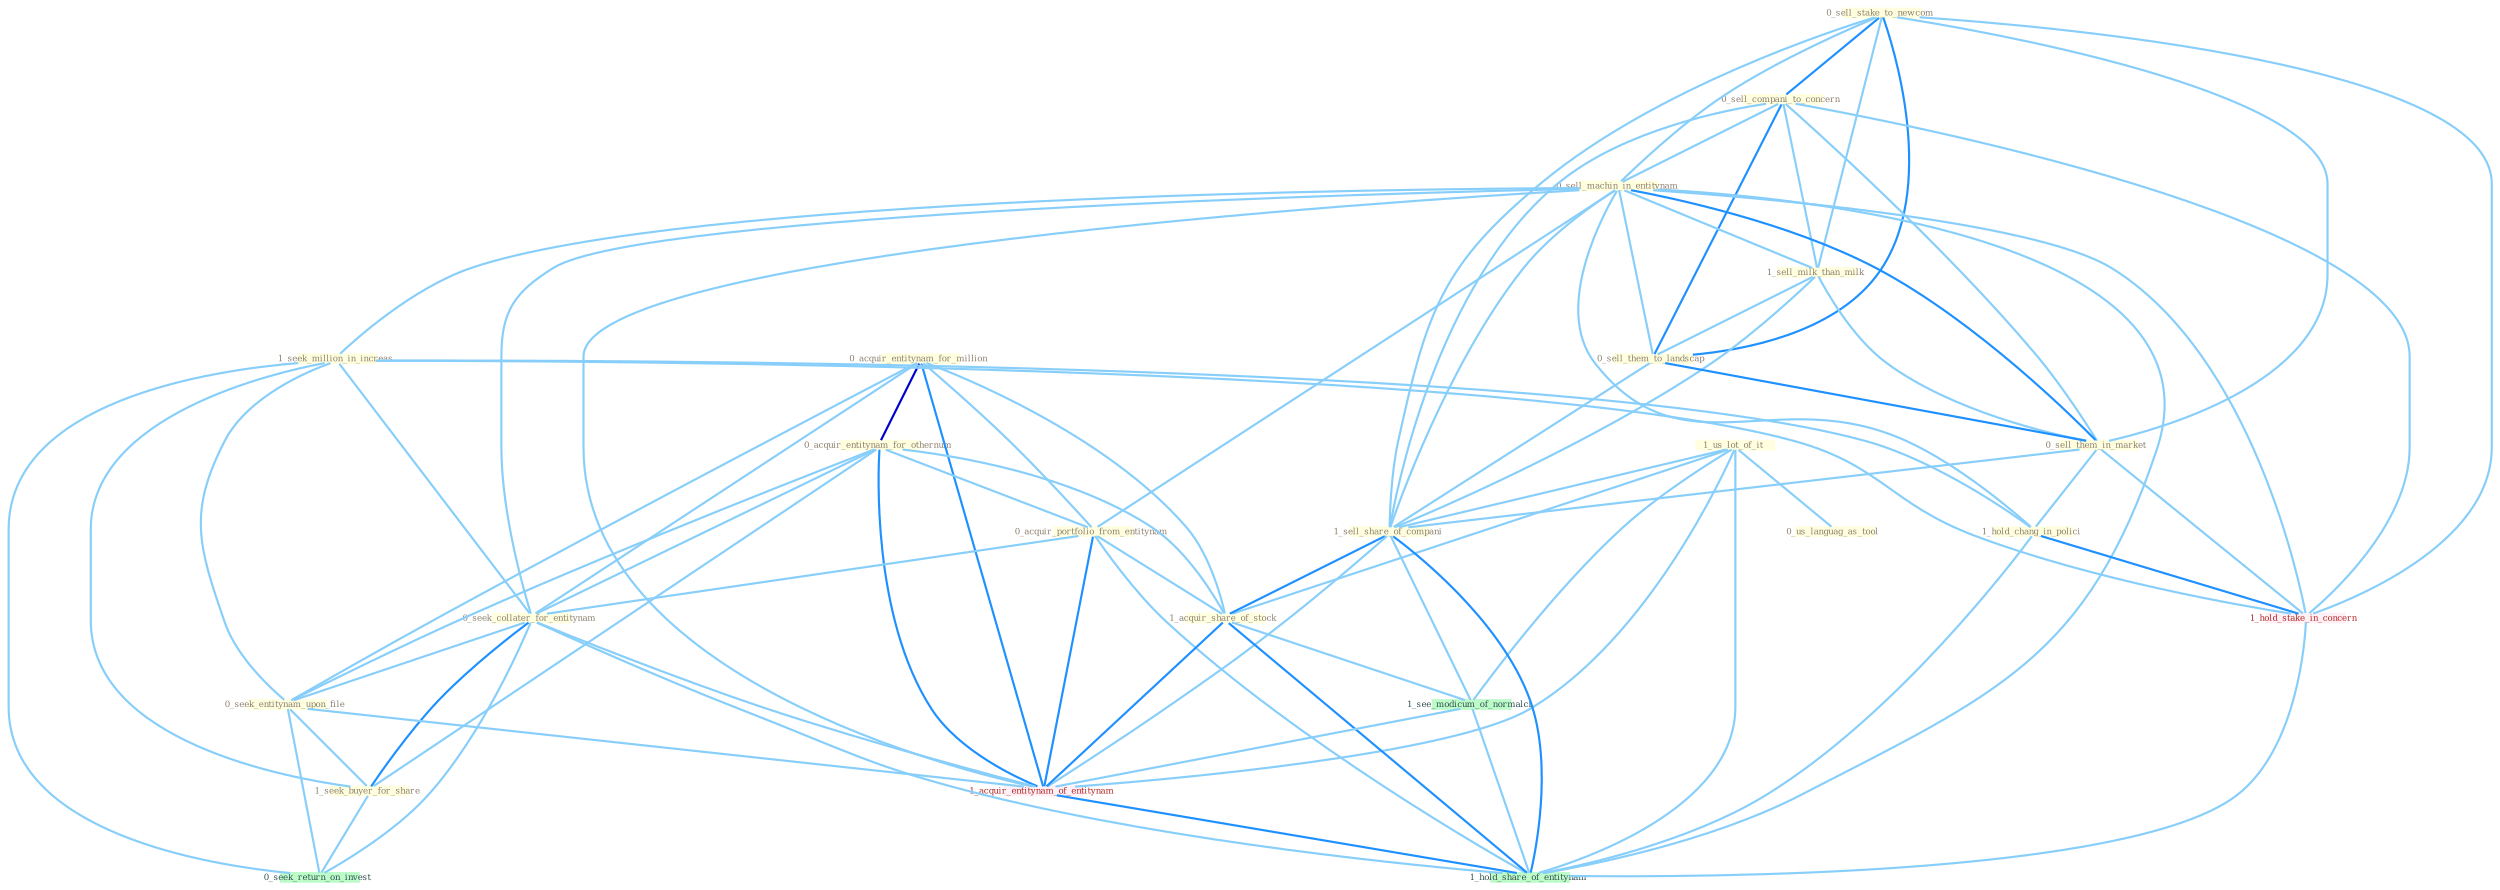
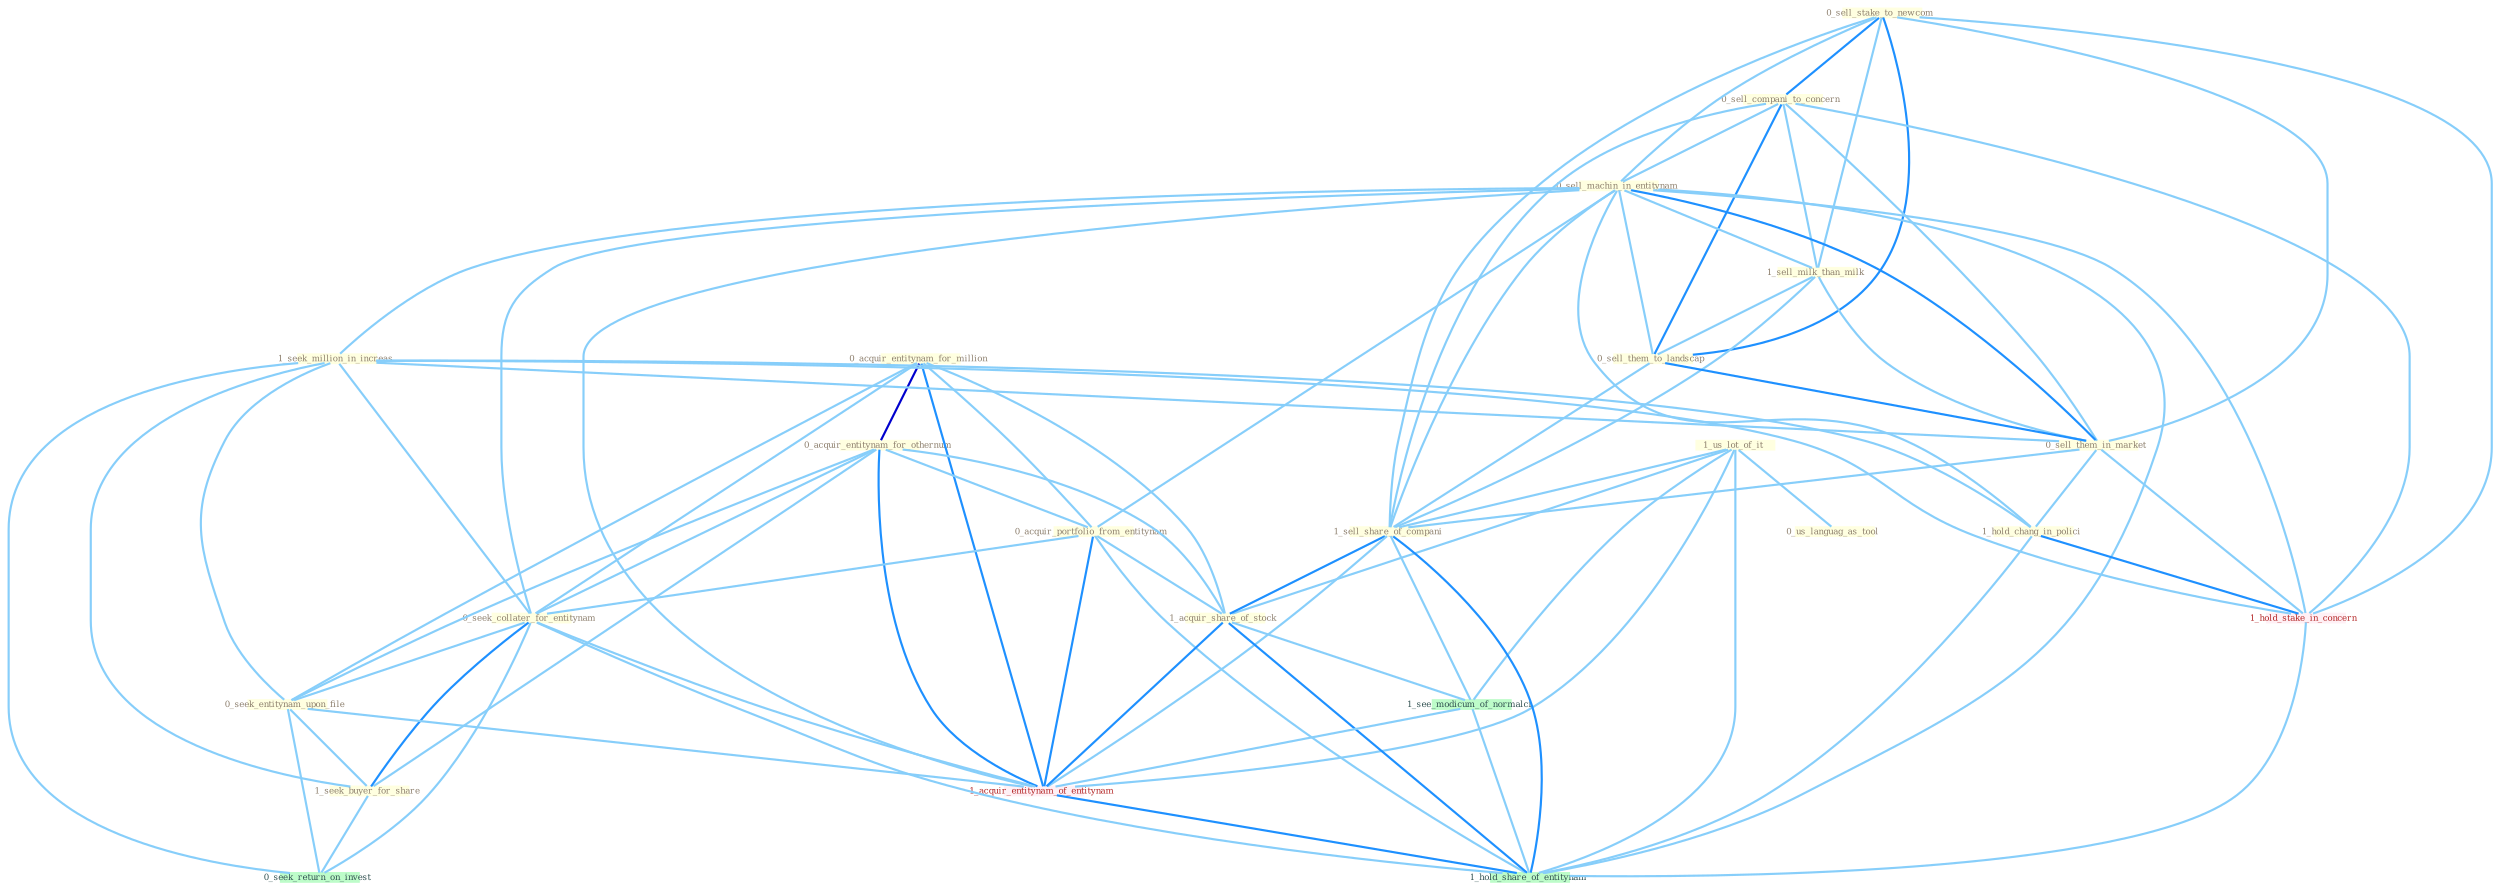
  graph {
    node [color="#ffffe0" fixedsize=true fontcolor="#8b7d6b" fontsize=4 shape=polygon style=filled]
    edge [color="#87cefa" w=1]
    "0_acquir_entitynam_for_million " [height=.06 width=.5]
    "0_sell_stake_to_newcom " [height=.06 width=.5]
    "0_sell_compani_to_concern " [height=.06 width=.5]
    "0_acquir_entitynam_for_othernum " [height=.06 width=.5]
    "0_sell_machin_in_entitynam " [height=.06 width=.5]
    "0_acquir_portfolio_from_entitynam " [height=.06 width=.5]
    "1_us_lot_of_it " [height=.06 width=.5]
    "1_seek_million_in_increas " [height=.06 width=.5]
    "1_sell_milk_than_milk " [height=.06 width=.5]
    "0_seek_collater_for_entitynam " [height=.06 width=.5]
    "0_sell_them_to_landscap " [height=.06 width=.5]
    "0_us_languag_as_tool " [height=.06 width=.5]
    "0_sell_them_in_market " [height=.06 width=.5]
    "1_sell_share_of_compani " [height=.06 width=.5]
    "0_seek_entitynam_upon_file " [height=.06 width=.5]
    "1_acquir_share_of_stock " [height=.06 width=.5]
    "1_hold_chang_in_polici " [height=.06 width=.5]
    "1_seek_buyer_for_share " [height=.06 width=.5]
    "1_hold_stake_in_concern " [color="#fff0f5" fontcolor="#b22222" height=.06 width=.5]
    "1_acquir_entitynam_of_entitynam " [color="#fff0f5" fontcolor="#b22222" height=.06 width=.5]
    "1_hold_share_of_entitynam " [color="#BDFCC9" fontcolor="#2f4f4f" height=.06 width=.5]
    "1_see_modicum_of_normalci " [color="#BDFCC9" fontcolor="#2f4f4f" height=.06 width=.5]
    "0_seek_return_on_invest " [color="#BDFCC9" fontcolor="#2f4f4f" height=.06 width=.5]
    subgraph sub_1 {
      "0_acquir_entitynam_for_million "
      "0_sell_stake_to_newcom "
      "0_sell_compani_to_concern "
      "0_acquir_entitynam_for_othernum "
      "0_sell_machin_in_entitynam "
      "0_acquir_portfolio_from_entitynam "
      "1_us_lot_of_it "
      "1_seek_million_in_increas "
      "1_sell_milk_than_milk "
      "0_seek_collater_for_entitynam "
      "0_sell_them_to_landscap "
      "0_us_languag_as_tool "
      "0_sell_them_in_market "
      "1_sell_share_of_compani "
      "0_seek_entitynam_upon_file "
      "1_acquir_share_of_stock "
      "1_hold_chang_in_polici "
      "1_seek_buyer_for_share "
    }
    subgraph sub_2 {
      "1_hold_stake_in_concern "
      "1_acquir_entitynam_of_entitynam "
    }
    "0_acquir_entitynam_for_million " -- "0_acquir_entitynam_for_othernum " [color="#0000cd" w=3]
    "0_acquir_entitynam_for_million " -- "0_acquir_portfolio_from_entitynam "
    "0_acquir_entitynam_for_million " -- "0_seek_collater_for_entitynam "
    "0_acquir_entitynam_for_million " -- "0_seek_entitynam_upon_file "
    "0_acquir_entitynam_for_million " -- "1_acquir_share_of_stock "
    "0_acquir_entitynam_for_million " -- "1_acquir_entitynam_of_entitynam " [color="#1e90ff" w=2]
    "0_sell_stake_to_newcom " -- "0_sell_compani_to_concern " [color="#1e90ff" w=2]
    "0_sell_stake_to_newcom " -- "0_sell_machin_in_entitynam "
    "0_sell_stake_to_newcom " -- "1_sell_milk_than_milk "
    "0_sell_stake_to_newcom " -- "0_sell_them_to_landscap " [color="#1e90ff" w=2]
    "0_sell_stake_to_newcom " -- "0_sell_them_in_market "
    "0_sell_stake_to_newcom " -- "1_sell_share_of_compani "
    "0_sell_stake_to_newcom " -- "1_hold_stake_in_concern "
    "0_sell_compani_to_concern " -- "0_sell_machin_in_entitynam "
    "0_sell_compani_to_concern " -- "1_sell_milk_than_milk "
    "0_sell_compani_to_concern " -- "0_sell_them_to_landscap " [color="#1e90ff" w=2]
    "0_sell_compani_to_concern " -- "0_sell_them_in_market "
    "0_sell_compani_to_concern " -- "1_sell_share_of_compani "
    "0_sell_compani_to_concern " -- "1_hold_stake_in_concern "
    "0_acquir_entitynam_for_othernum " -- "0_acquir_portfolio_from_entitynam "
    "0_acquir_entitynam_for_othernum " -- "0_seek_collater_for_entitynam "
    "0_acquir_entitynam_for_othernum " -- "0_seek_entitynam_upon_file "
    "0_acquir_entitynam_for_othernum " -- "1_acquir_share_of_stock "
    "0_acquir_entitynam_for_othernum " -- "1_seek_buyer_for_share "
    "0_acquir_entitynam_for_othernum " -- "1_acquir_entitynam_of_entitynam " [color="#1e90ff" w=2]
    "0_sell_machin_in_entitynam " -- "0_acquir_portfolio_from_entitynam "
    "0_sell_machin_in_entitynam " -- "1_seek_million_in_increas "
    "0_sell_machin_in_entitynam " -- "1_sell_milk_than_milk "
    "0_sell_machin_in_entitynam " -- "0_seek_collater_for_entitynam "
    "0_sell_machin_in_entitynam " -- "0_sell_them_to_landscap "
    "0_sell_machin_in_entitynam " -- "0_sell_them_in_market " [color="#1e90ff" w=2]
    "0_sell_machin_in_entitynam " -- "1_sell_share_of_compani "
    "0_sell_machin_in_entitynam " -- "1_hold_chang_in_polici "
    "0_sell_machin_in_entitynam " -- "1_hold_stake_in_concern "
    "0_sell_machin_in_entitynam " -- "1_acquir_entitynam_of_entitynam "
    "0_sell_machin_in_entitynam " -- "1_hold_share_of_entitynam "
    "0_acquir_portfolio_from_entitynam " -- "0_seek_collater_for_entitynam "
    "0_acquir_portfolio_from_entitynam " -- "1_acquir_share_of_stock "
    "0_acquir_portfolio_from_entitynam " -- "1_acquir_entitynam_of_entitynam " [color="#1e90ff" w=2]
    "0_acquir_portfolio_from_entitynam " -- "1_hold_share_of_entitynam "
    "1_us_lot_of_it " -- "0_us_languag_as_tool "
    "1_us_lot_of_it " -- "1_sell_share_of_compani "
    "1_us_lot_of_it " -- "1_acquir_share_of_stock "
    "1_us_lot_of_it " -- "1_acquir_entitynam_of_entitynam "
    "1_us_lot_of_it " -- "1_hold_share_of_entitynam "
    "1_us_lot_of_it " -- "1_see_modicum_of_normalci "
    "1_seek_million_in_increas " -- "0_seek_collater_for_entitynam "
+   "1_seek_million_in_increas " -- "0_sell_them_in_market "
    "1_seek_million_in_increas " -- "0_seek_entitynam_upon_file "
    "1_seek_million_in_increas " -- "1_hold_chang_in_polici "
    "1_seek_million_in_increas " -- "1_seek_buyer_for_share "
    "1_seek_million_in_increas " -- "1_hold_stake_in_concern "
    "1_seek_million_in_increas " -- "0_seek_return_on_invest "
    "1_sell_milk_than_milk " -- "0_sell_them_to_landscap "
    "1_sell_milk_than_milk " -- "0_sell_them_in_market "
    "1_sell_milk_than_milk " -- "1_sell_share_of_compani "
    "0_seek_collater_for_entitynam " -- "0_seek_entitynam_upon_file "
    "0_seek_collater_for_entitynam " -- "1_seek_buyer_for_share " [color="#1e90ff" w=2]
    "0_seek_collater_for_entitynam " -- "1_acquir_entitynam_of_entitynam "
    "0_seek_collater_for_entitynam " -- "1_hold_share_of_entitynam "
    "0_seek_collater_for_entitynam " -- "0_seek_return_on_invest "
    "0_sell_them_to_landscap " -- "0_sell_them_in_market " [color="#1e90ff" w=2]
    "0_sell_them_to_landscap " -- "1_sell_share_of_compani "
    "0_sell_them_in_market " -- "1_sell_share_of_compani "
    "0_sell_them_in_market " -- "1_hold_chang_in_polici "
    "0_sell_them_in_market " -- "1_hold_stake_in_concern "
    "1_sell_share_of_compani " -- "1_acquir_share_of_stock " [color="#1e90ff" w=2]
    "1_sell_share_of_compani " -- "1_acquir_entitynam_of_entitynam "
    "1_sell_share_of_compani " -- "1_hold_share_of_entitynam " [color="#1e90ff" w=2]
    "1_sell_share_of_compani " -- "1_see_modicum_of_normalci "
    "0_seek_entitynam_upon_file " -- "1_seek_buyer_for_share "
    "0_seek_entitynam_upon_file " -- "1_acquir_entitynam_of_entitynam "
    "0_seek_entitynam_upon_file " -- "0_seek_return_on_invest "
    "1_acquir_share_of_stock " -- "1_acquir_entitynam_of_entitynam " [color="#1e90ff" w=2]
    "1_acquir_share_of_stock " -- "1_hold_share_of_entitynam " [color="#1e90ff" w=2]
    "1_acquir_share_of_stock " -- "1_see_modicum_of_normalci "
    "1_hold_chang_in_polici " -- "1_hold_stake_in_concern " [color="#1e90ff" w=2]
    "1_hold_chang_in_polici " -- "1_hold_share_of_entitynam "
    "1_seek_buyer_for_share " -- "0_seek_return_on_invest "
    "1_hold_stake_in_concern " -- "1_hold_share_of_entitynam "
    "1_acquir_entitynam_of_entitynam " -- "1_hold_share_of_entitynam " [color="#1e90ff" w=2]
    "1_see_modicum_of_normalci " -- "1_acquir_entitynam_of_entitynam "
    "1_see_modicum_of_normalci " -- "1_hold_share_of_entitynam "
  }
